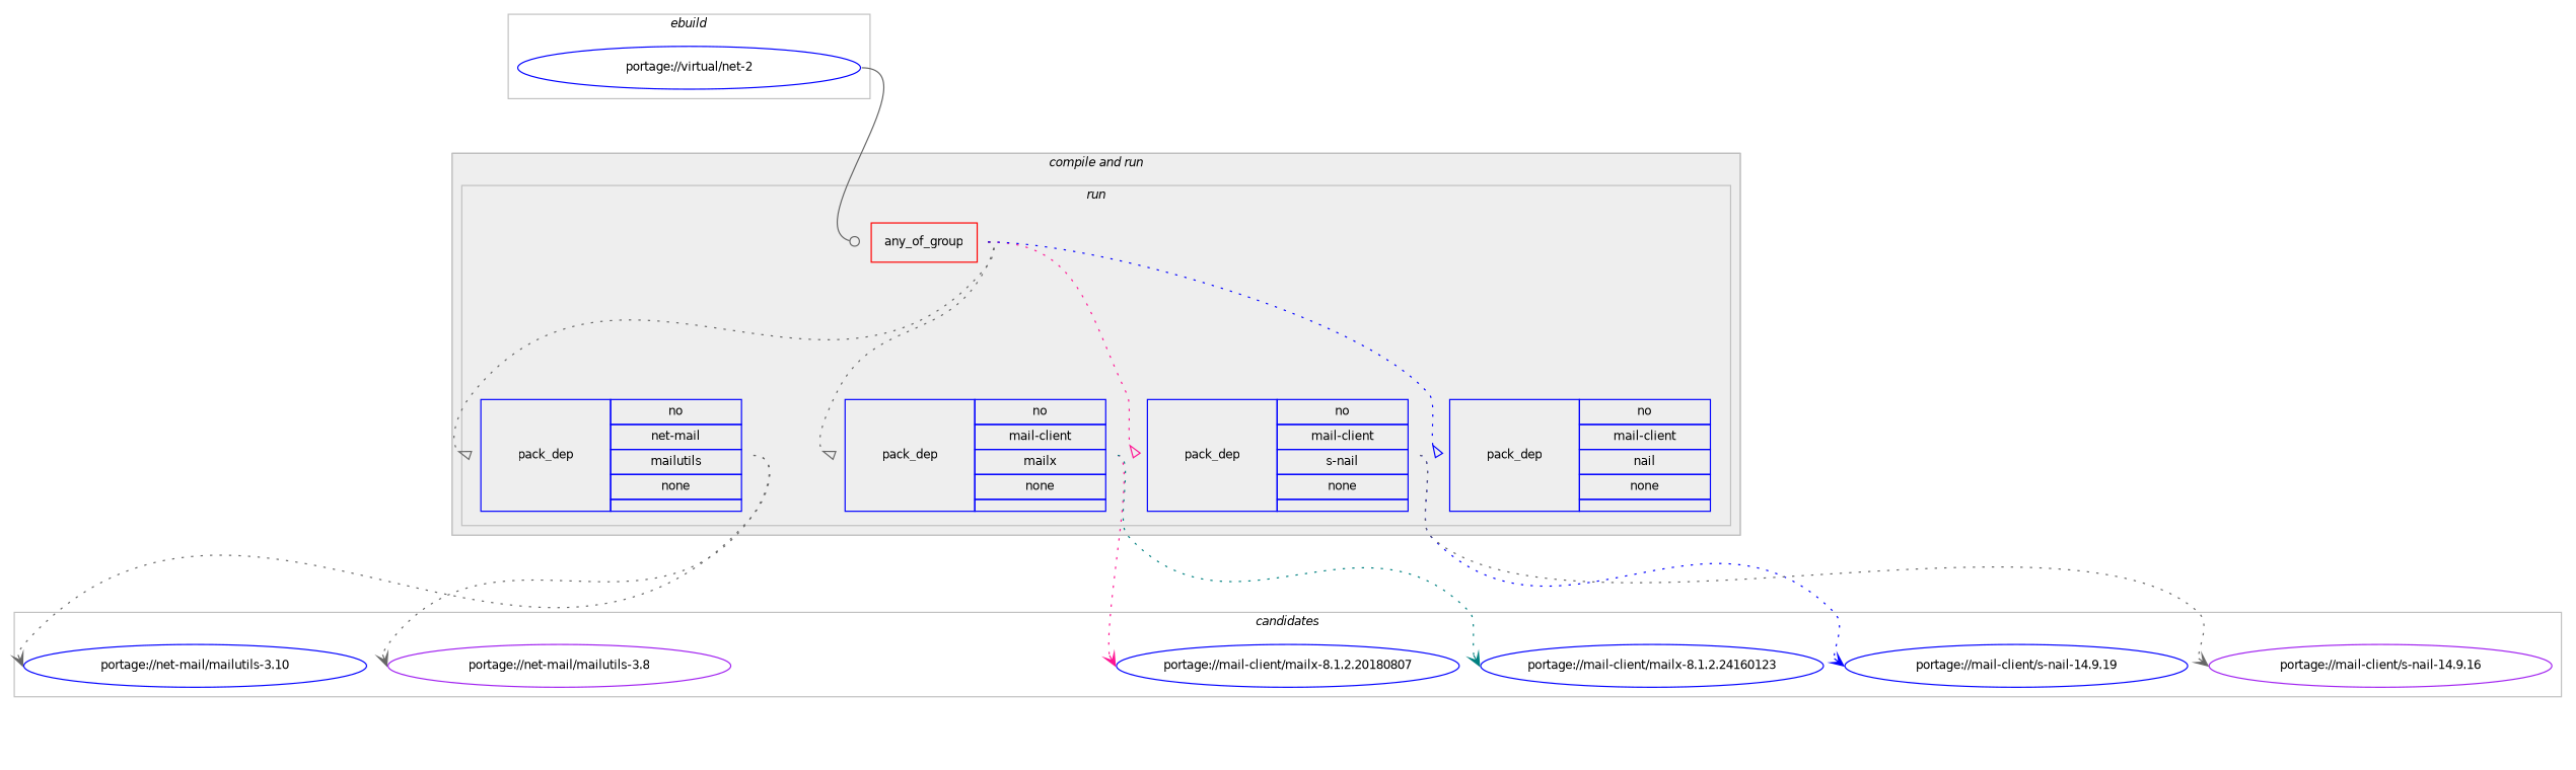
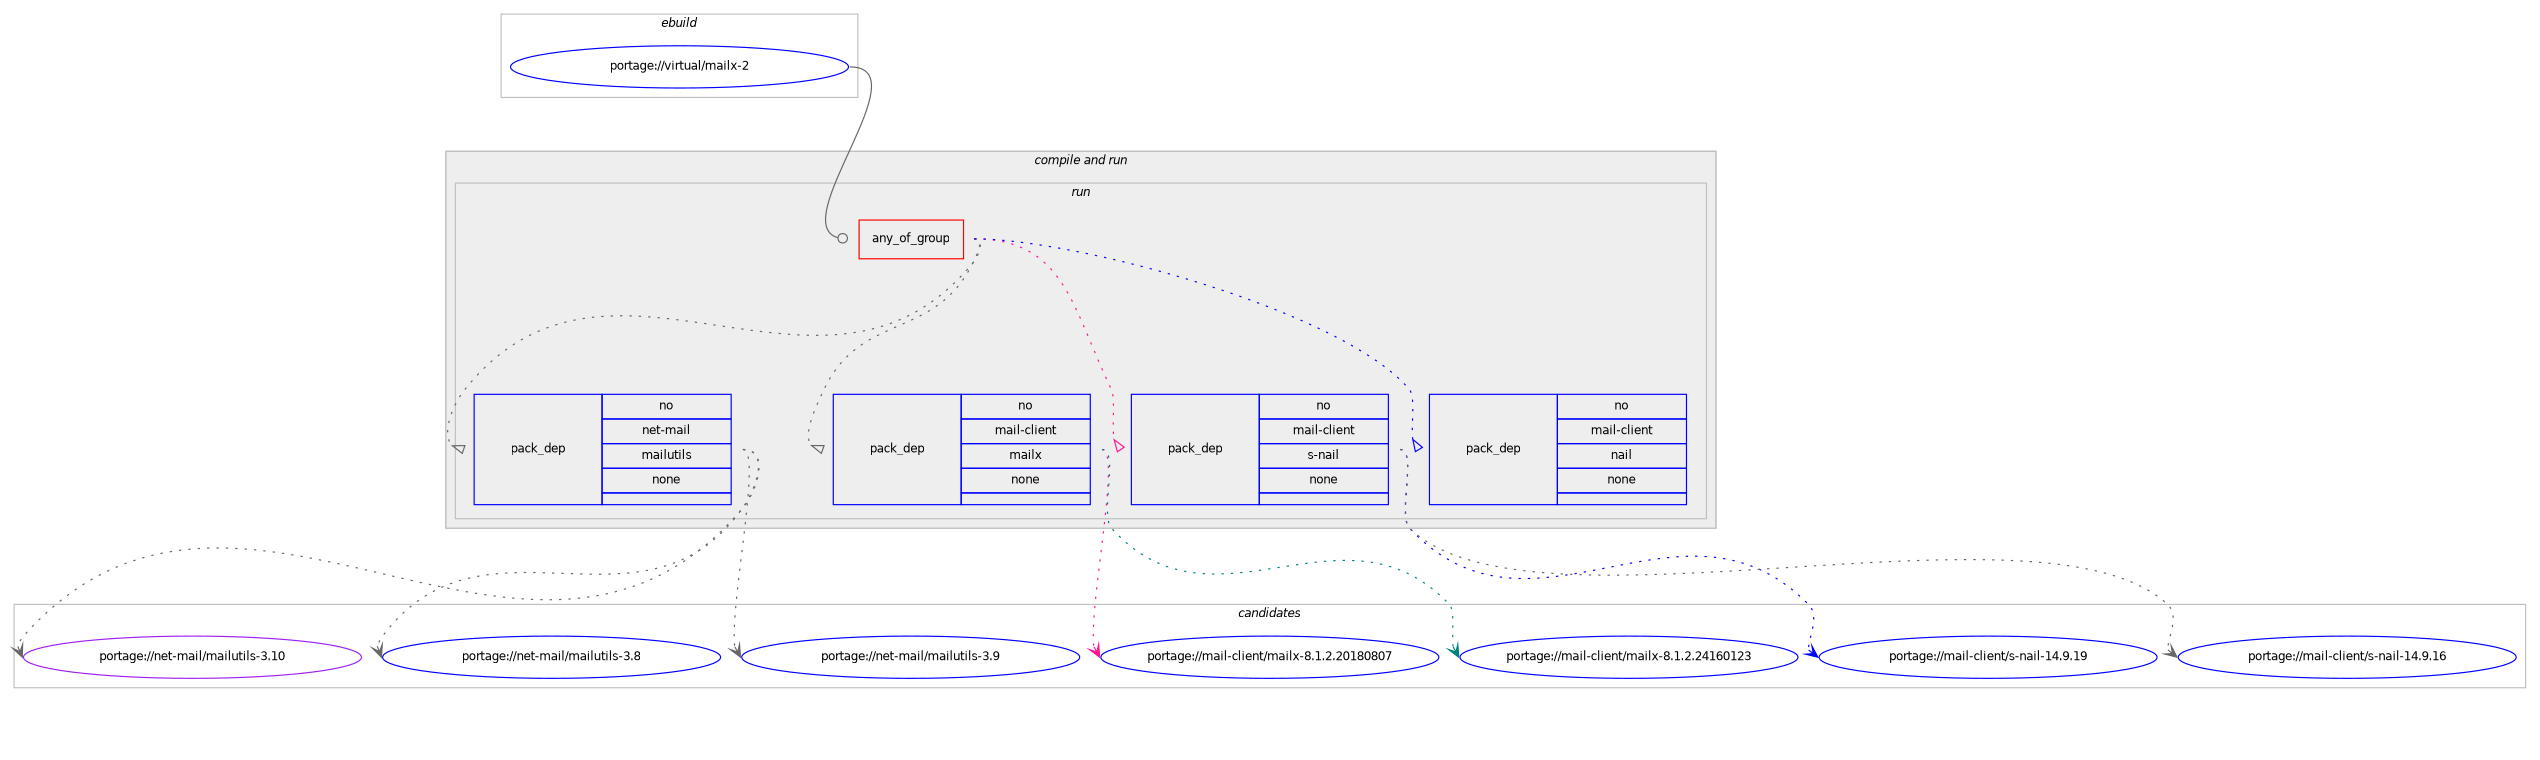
  digraph {
    compound=true
    concentrate=true
    fontname=Helvetica
    fontsize=10
    newrank=true
    rankdir=TB
    ranksep=1.5
    node [color=blue fontname=Helvetica fontsize=10]
    edge [arrowhead=vee color=gray40 headport=w style=dotted tailport=e weight=100]
-   n1 [label="portage://virtual/net-2" width=4]
+   n1 [label="portage://virtual/mailx-2" width=4]
    n2 [label=<<TABLE BORDER="0" CELLBORDER="1" CELLSPACING="0" CELLPADDING="4" WIDTH="220"><TR><TD ROWSPAN="6" CELLPADDING="30">pack_dep</TD></TR><TR><TD WIDTH="110">no</TD></TR><TR><TD>net-mail</TD></TR><TR><TD>mailutils</TD></TR><TR><TD>none</TD></TR><TR><TD></TD></TR></TABLE>> shape=none]
    n3 [label=<<TABLE BORDER="0" CELLBORDER="1" CELLSPACING="0" CELLPADDING="4" WIDTH="220"><TR><TD ROWSPAN="6" CELLPADDING="30">pack_dep</TD></TR><TR><TD WIDTH="110">no</TD></TR><TR><TD>mail-client</TD></TR><TR><TD>mailx</TD></TR><TR><TD>none</TD></TR><TR><TD></TD></TR></TABLE>> shape=none]
    n4 [label=<<TABLE BORDER="0" CELLBORDER="1" CELLSPACING="0" CELLPADDING="4" WIDTH="220"><TR><TD ROWSPAN="6" CELLPADDING="30">pack_dep</TD></TR><TR><TD WIDTH="110">no</TD></TR><TR><TD>mail-client</TD></TR><TR><TD>s-nail</TD></TR><TR><TD>none</TD></TR><TR><TD></TD></TR></TABLE>> shape=none]
    n5 [label=<<TABLE BORDER="0" CELLBORDER="1" CELLSPACING="0" CELLPADDING="4" WIDTH="220"><TR><TD ROWSPAN="6" CELLPADDING="30">pack_dep</TD></TR><TR><TD WIDTH="110">no</TD></TR><TR><TD>mail-client</TD></TR><TR><TD>nail</TD></TR><TR><TD>none</TD></TR><TR><TD></TD></TR></TABLE>> shape=none]
    n6 [color=red label=<<TABLE BORDER="0" CELLBORDER="1" CELLSPACING="0" CELLPADDING="4"><TR><TD CELLPADDING="10">any_of_group</TD></TR></TABLE>> shape=none]
-   n8 [color=purple label="portage://net-mail/mailutils-3.8" width=4]
-   n9 [label="portage://net-mail/mailutils-3.10" width=4]
+   n7 [label="portage://net-mail/mailutils-3.9" width=4]
+   n8 [label="portage://net-mail/mailutils-3.8" width=4]
+   n9 [color=purple label="portage://net-mail/mailutils-3.10" width=4]
    n10 [label="portage://mail-client/mailx-8.1.2.20180807" width=4]
    n11 [label="portage://mail-client/mailx-8.1.2.24160123" width=4]
    n12 [label="portage://mail-client/s-nail-14.9.19" width=4]
-   n13 [color=purple label="portage://mail-client/s-nail-14.9.16" width=4]
+   n13 [label="portage://mail-client/s-nail-14.9.16" width=4]
    subgraph cluster_1 {
      color=gray
      label=<<i>ebuild</i>>
      rank=same
      n1
    }
    subgraph cluster_2 {
      color=gray
      label=<<i>dependencies</i>>
      subgraph cluster_3 {
        color=gray
        fillcolor="#eeeeee"
        label=<<i>compile</i>>
        style=filled
      }
      subgraph cluster_4 {
        color=gray
        fillcolor="#eeeeee"
        label=<<i>compile and run</i>>
        style=filled
      }
      subgraph cluster_5 {
        color=gray
        fillcolor="#eeeeee"
        label=<<i>run</i>>
        style=filled
        subgraph sub_6 {
          color=gray
          fillcolor="#eeeeee"
          label=<<i>run</i>>
          style=filled
          n6
          subgraph sub_7 {
            color=gray
            fillcolor="#eeeeee"
            label=<<i>run</i>>
            style=filled
            n2
          }
          subgraph sub_8 {
            color=gray
            fillcolor="#eeeeee"
            label=<<i>run</i>>
            style=filled
            n3
          }
          subgraph sub_9 {
            color=gray
            fillcolor="#eeeeee"
            label=<<i>run</i>>
            style=filled
            n4
          }
          subgraph sub_10 {
            color=gray
            fillcolor="#eeeeee"
            label=<<i>run</i>>
            style=filled
            n5
          }
        }
      }
    }
    subgraph cluster_11 {
      color=gray
      label=<<i>candidates</i>>
      rank=same
      subgraph sub_12 {
        color=black
        label=<<i>candidates</i>>
        nodesep=1
        rank=same
+       n7
        n8
        n9
      }
      subgraph sub_13 {
        color=black
        label=<<i>candidates</i>>
        nodesep=1
        rank=same
        n10
        n11
      }
      subgraph sub_14 {
        color=black
        label=<<i>candidates</i>>
        nodesep=1
        rank=same
        n12
        n13
      }
      subgraph sub_15 {
        color=black
        label=<<i>candidates</i>>
        nodesep=1
        rank=same
      }
    }
    n1 -> n6 [arrowhead=odot style=solid weight=20]
+   n2 -> n7
    n2 -> n8
    n2 -> n9
    n3 -> n10 [color=deeppink]
    n3 -> n11 [color=teal]
    n4 -> n12 [color=blue]
    n4 -> n13
    n6 -> n2 [arrowhead=oinv weight=20]
    n6 -> n3 [arrowhead=oinv weight=20]
    n6 -> n4 [arrowhead=oinv color=deeppink weight=20]
    n6 -> n5 [arrowhead=oinv color=blue weight=20]
  }
